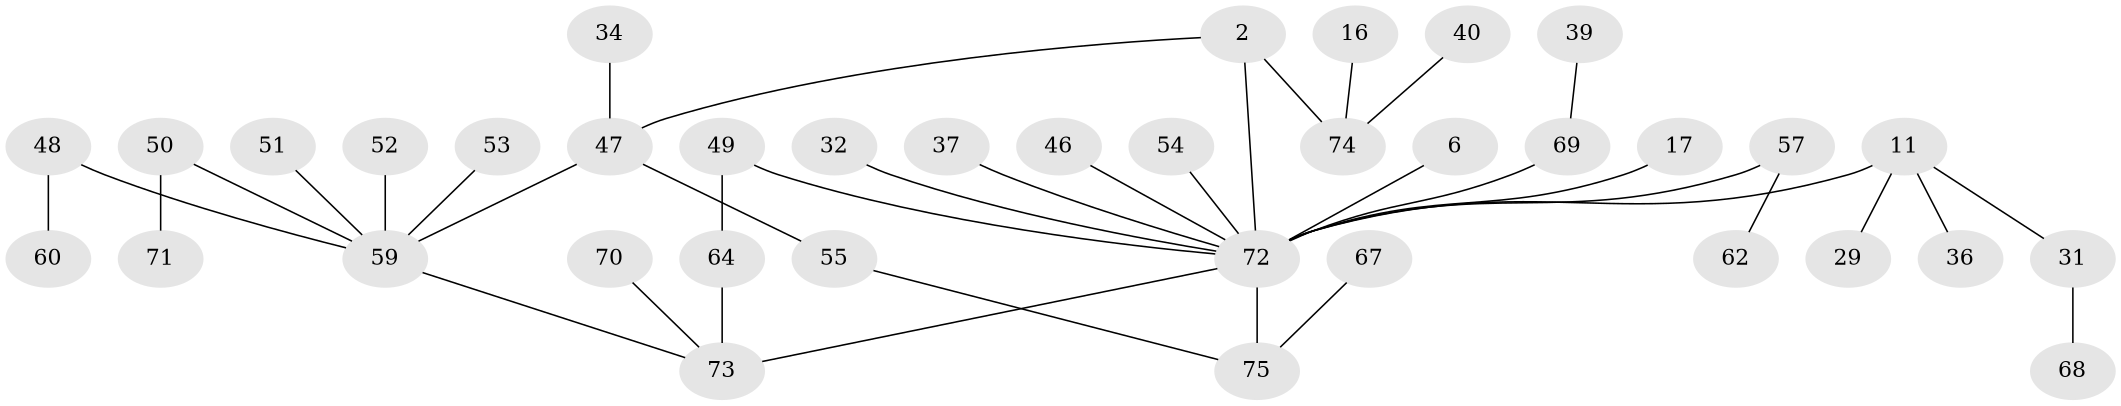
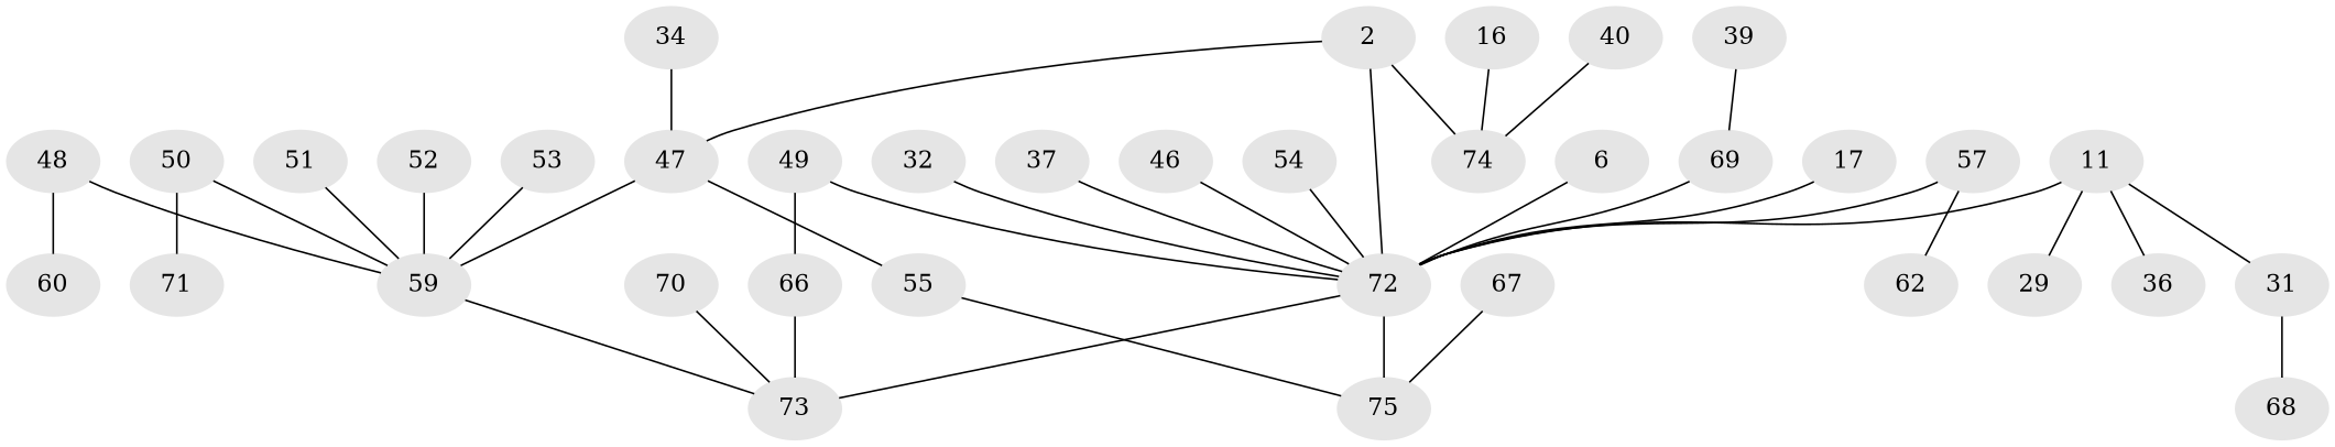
  graph {
    node [color=gray90 style=filled]
    47 [super="+7+21"]
    55 [super="+43"]
    59 [super="+22+41+42+45"]
    2
    72 [super="+4+3+19+28"]
    74 [super="+5"]
    75 [super="+65"]
    73 [super="+66"]
    6
    11
    29
    31 [super="+14"]
    36
    68
    16
    17
    32
    34
    37
    69 [super="+25"]
    39
    40
    46
    48
    60
    49
-   64
+   64 [label=66]
    50
    71
    51
    52
    53
    54
    57 [super="+27"]
    62
    67
    70
    47 -- 55 [weight=2]
    47 -- 59
    55 -- 75
    59 -- 73
    2 -- 47 [weight=2]
    2 -- 72 [weight=3]
    2 -- 74 [weight=2]
    72 -- 75 [weight=2]
    72 -- 73 [weight=2]
    6 -- 72
    11 -- 72 [weight=2]
    11 -- 29
    11 -- 31
    11 -- 36
    31 -- 68
    16 -- 74
    17 -- 72
    32 -- 72
    34 -- 47
    37 -- 72
    69 -- 72
    39 -- 69
    40 -- 74
    46 -- 72
    48 -- 59
    48 -- 60
    49 -- 72
    49 -- 64
    64 -- 73
    50 -- 59
    50 -- 71
    51 -- 59
    52 -- 59
    53 -- 59
    54 -- 72
    57 -- 72
    57 -- 62
    67 -- 75
    70 -- 73
  }
